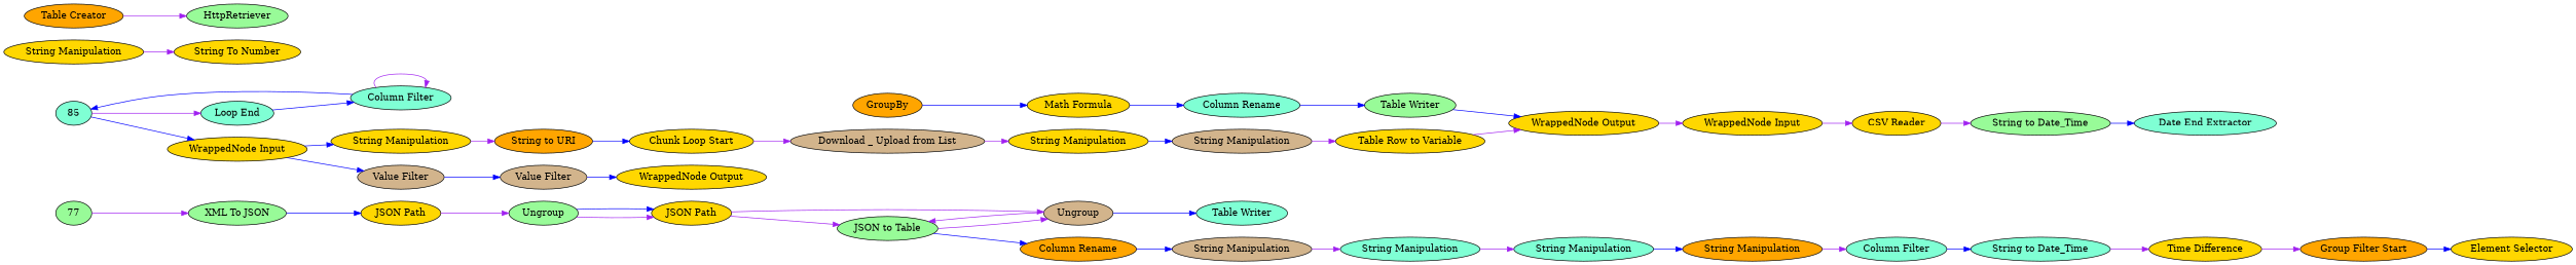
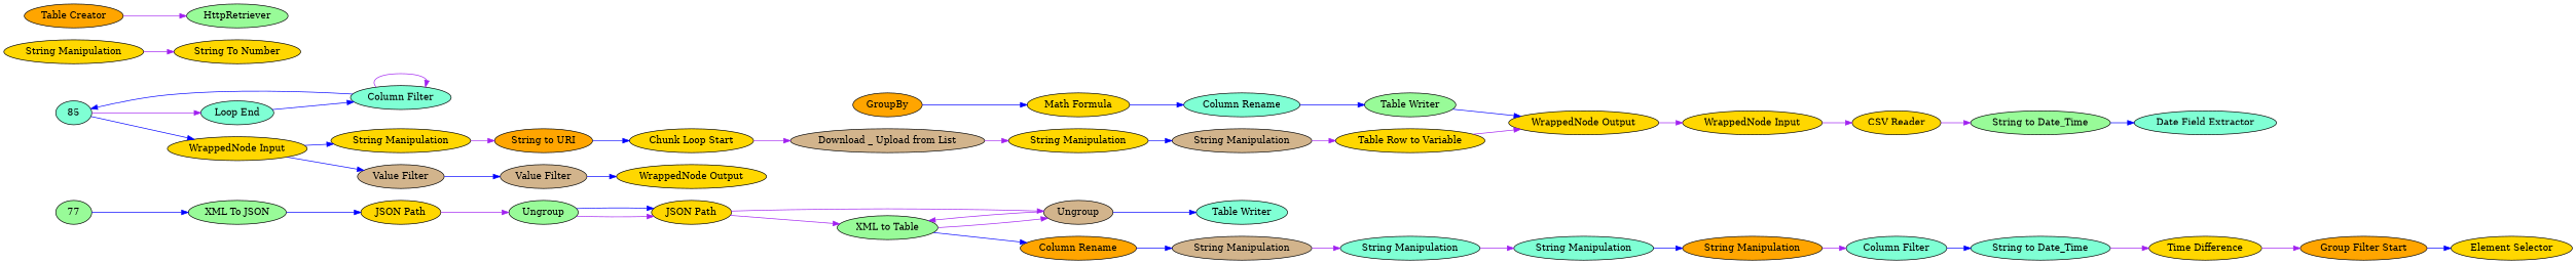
  digraph {
    rankdir=LR
    node [fillcolor=gold style=filled]
    edge [color=purple]
    n1 [fillcolor=palegreen label=Ungroup]
    n2 [label="JSON Path"]
-   n3 [fillcolor=palegreen label="JSON to Table"]
+   n3 [fillcolor=palegreen label="XML to Table"]
    n4 [fillcolor=tan label=Ungroup]
    n5 [fillcolor=orange label="Column Rename"]
    n6 [fillcolor=aquamarine label="Table Writer"]
    n7 [fillcolor=tan label="String Manipulation"]
    n8 [fillcolor=orange label="String to URI"]
    n9 [label="Chunk Loop Start"]
    n10 [fillcolor=tan label="Download _ Upload from List"]
    n11 [label="String Manipulation"]
    n12 [fillcolor=aquamarine label="Column Filter"]
    85 [fillcolor=aquamarine]
    n14 [label="WrappedNode Input"]
    n15 [fillcolor=aquamarine label="Loop End"]
    n16 [fillcolor=tan label="Value Filter"]
    n17 [fillcolor=tan label="Value Filter"]
    n18 [label="WrappedNode Input"]
    n19 [label="CSV Reader"]
    n20 [fillcolor=palegreen label="String to Date_Time"]
-   n21 [fillcolor=aquamarine label="Date End Extractor"]
+   n21 [fillcolor=aquamarine label="Date Field Extractor"]
    n22 [label="String Manipulation"]
    n23 [label="String To Number"]
    n24 [fillcolor=orange label=GroupBy]
    n25 [label="Math Formula"]
    n26 [fillcolor=aquamarine label="Column Rename"]
    n27 [fillcolor=palegreen label="Table Writer"]
    n28 [label="WrappedNode Output"]
    n29 [fillcolor=palegreen label="XML To JSON"]
    n30 [label="JSON Path"]
    n31 [fillcolor=aquamarine label="String Manipulation"]
    n32 [fillcolor=aquamarine label="String Manipulation"]
    n33 [fillcolor=orange label="String Manipulation"]
    n34 [fillcolor=aquamarine label="Column Filter"]
    n35 [fillcolor=aquamarine label="String to Date_Time"]
    n36 [label="Time Difference"]
    n37 [fillcolor=orange label="Group Filter Start"]
    n38 [label="Element Selector"]
    n39 [fillcolor=orange label="Table Creator"]
    n40 [fillcolor=palegreen label=HttpRetriever]
    n41 [label="String Manipulation"]
    n42 [label="Table Row to Variable"]
    n43 [fillcolor=tan label="String Manipulation"]
    n44 [label="WrappedNode Output"]
    77 [fillcolor=palegreen]
    n1 -> n2
    n1 -> n2 [color=blue]
    n2 -> n3
    n2 -> n4
    n3 -> n4
    n3 -> n5 [color=blue]
    n4 -> n3
    n4 -> n6 [color=blue]
    n5 -> n7 [color=blue]
    n7 -> n31
    n8 -> n9 [color=blue]
    n9 -> n10
    n10 -> n41
    n11 -> n8
    n12 -> n12
    n12 -> 85 [color=blue]
    85 -> n14 [color=blue]
    85 -> n15
    n14 -> n11 [color=blue]
    n14 -> n16 [color=blue]
    n15 -> n12 [color=blue]
    n16 -> n17 [color=blue]
    n17 -> n44 [color=blue]
    n18 -> n19
    n19 -> n20
    n20 -> n21 [color=blue]
    n22 -> n23
    n24 -> n25 [color=blue]
    n25 -> n26 [color=blue]
    n26 -> n27 [color=blue]
    n27 -> n28 [color=blue]
    n28 -> n18
    n29 -> n30 [color=blue]
    n30 -> n1
    n31 -> n32
    n32 -> n33 [color=blue]
    n33 -> n34
    n34 -> n35 [color=blue]
    n35 -> n36
    n36 -> n37
    n37 -> n38 [color=blue]
    n39 -> n40
    n41 -> n43 [color=blue]
    n42 -> n28
    n43 -> n42
-   77 -> n29
+   77 -> n29 [color=blue]
  }
